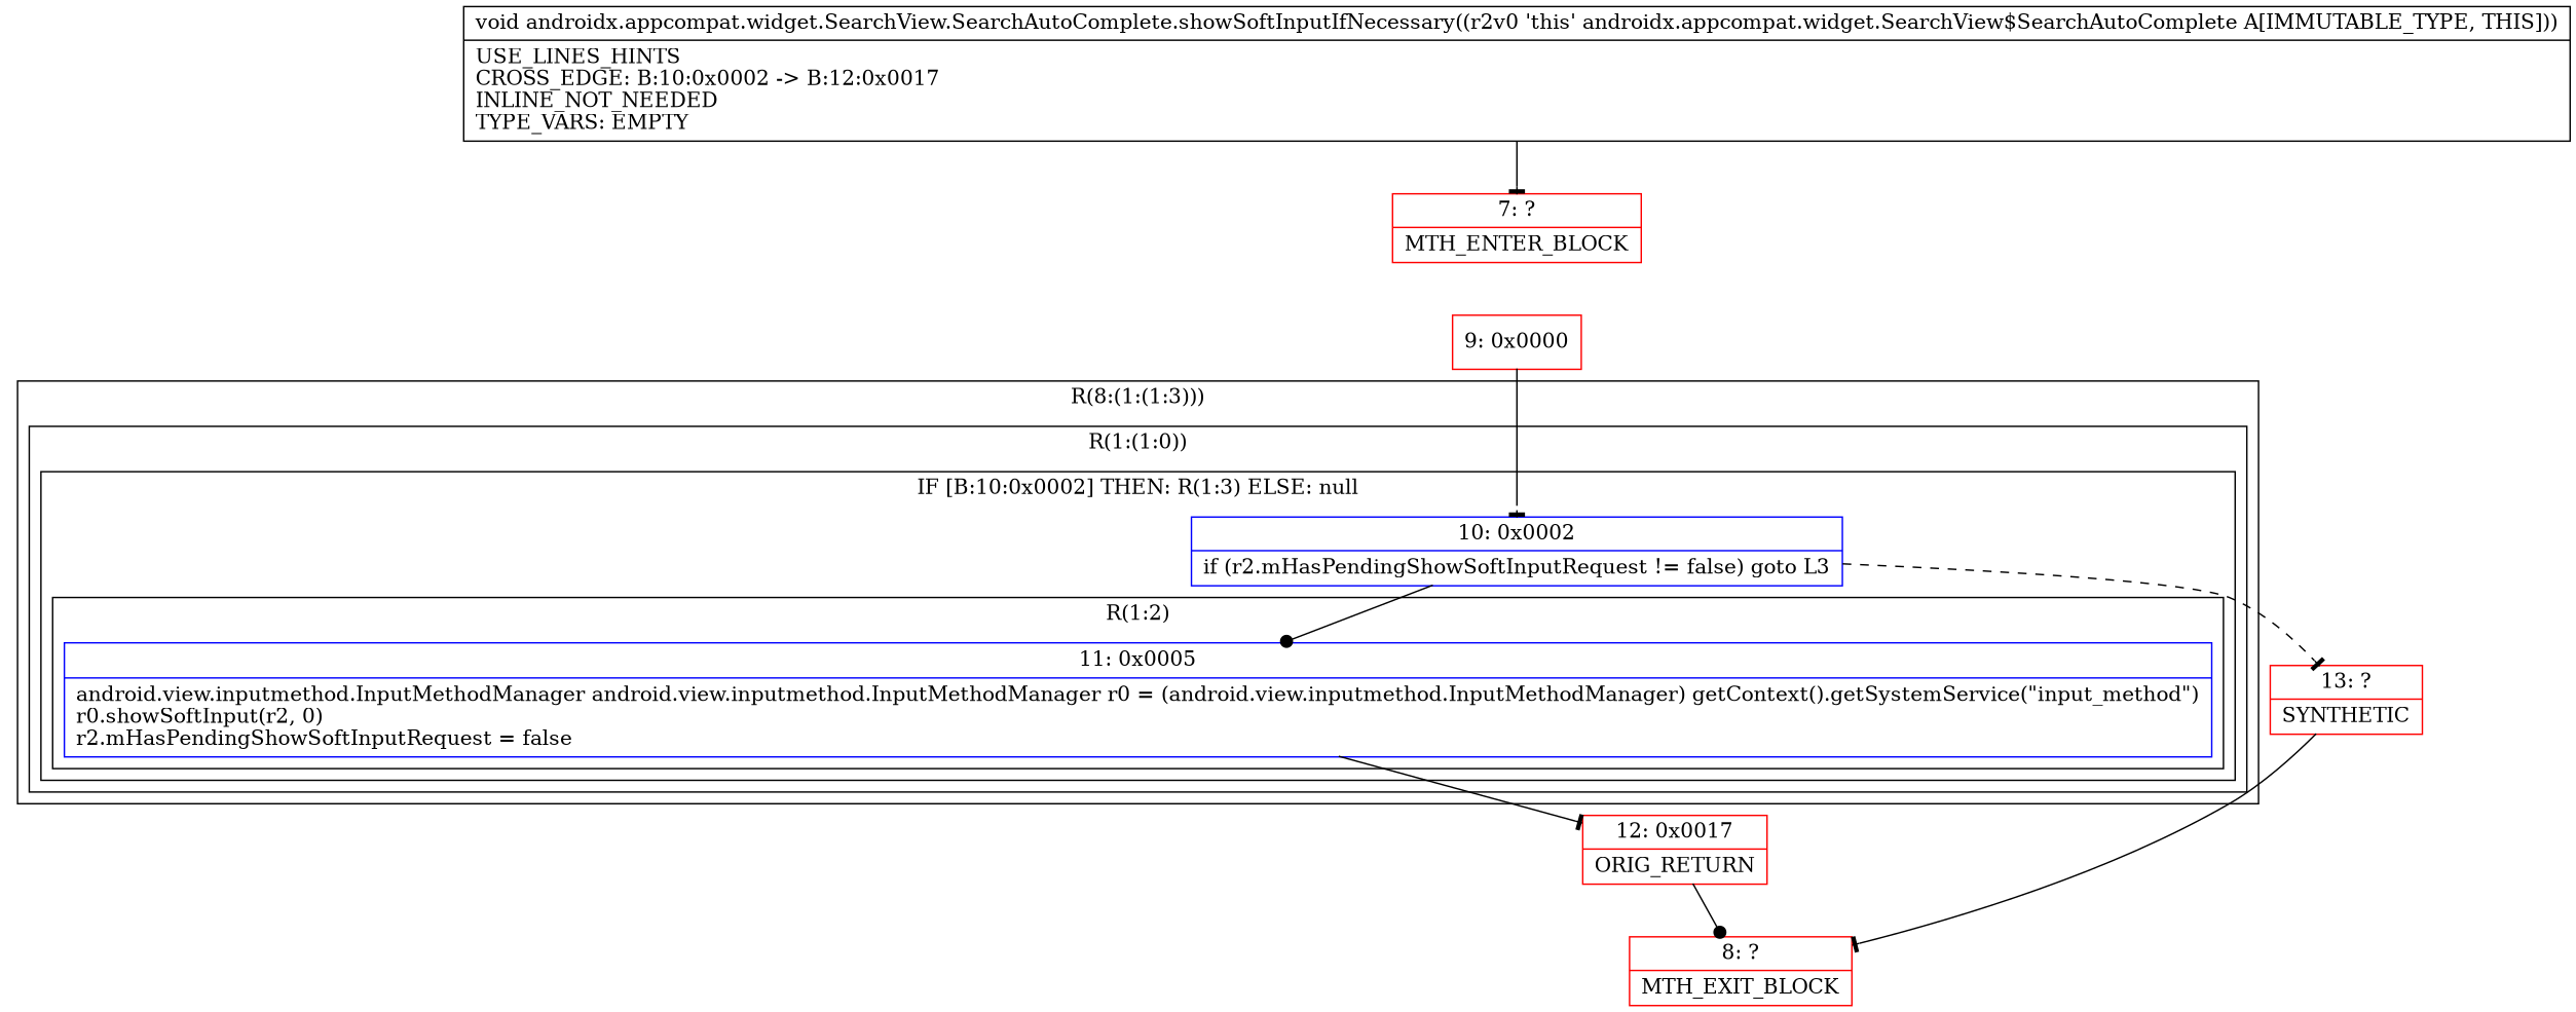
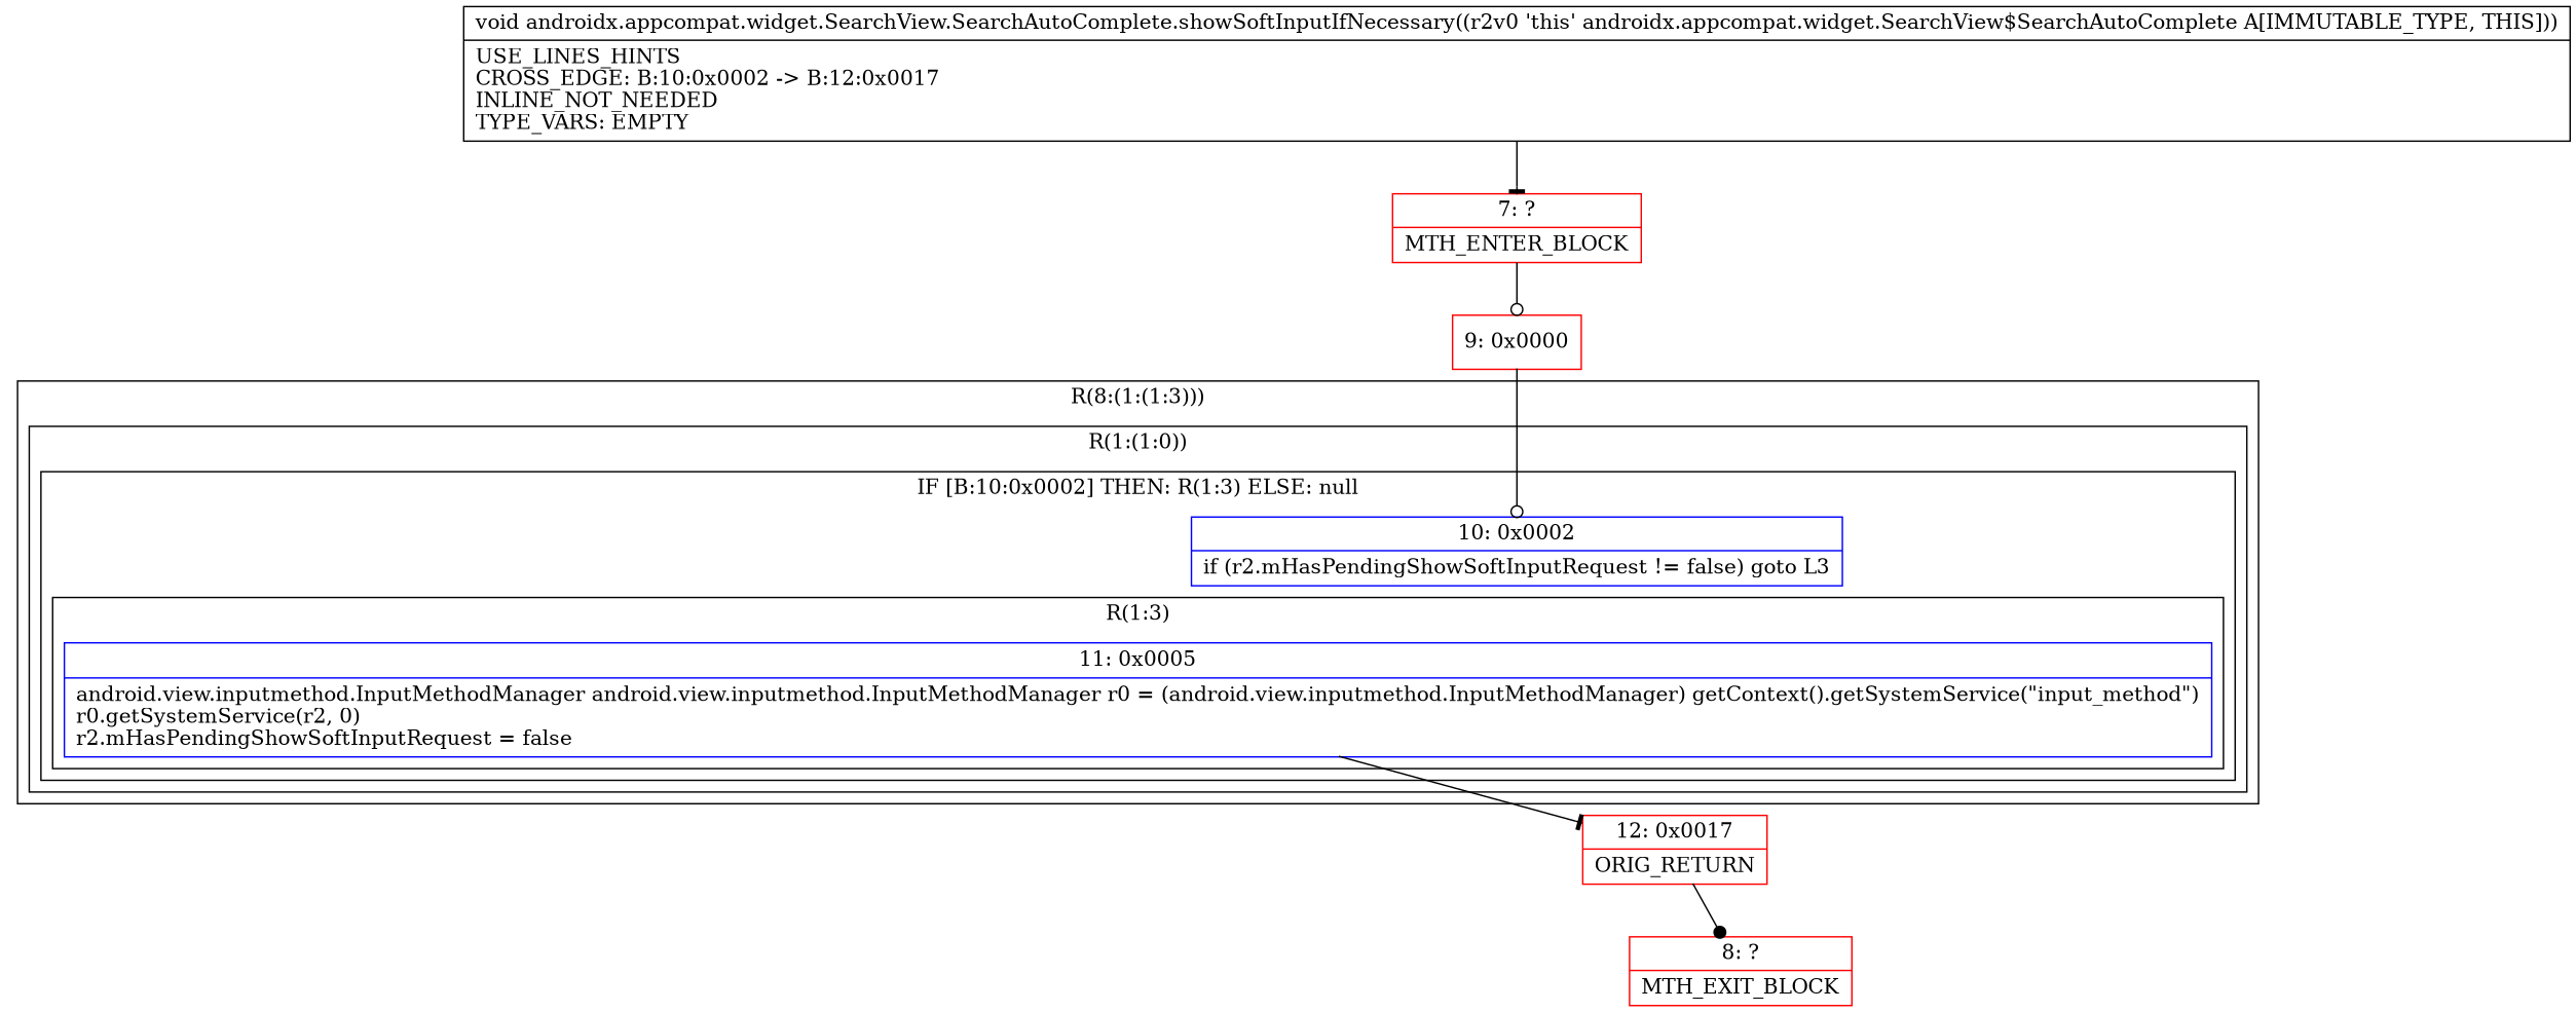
  digraph {
    node [color=red shape=record]
    edge [arrowhead=tee]
-   n1 [color=blue label="{11\:\ 0x0005|android.view.inputmethod.InputMethodManager android.view.inputmethod.InputMethodManager r0 = (android.view.inputmethod.InputMethodManager) getContext().getSystemService(\"input_method\")\lr0.showSoftInput(r2, 0)\lr2.mHasPendingShowSoftInputRequest = false\l}"]
+   n1 [color=blue label="{11\:\ 0x0005|android.view.inputmethod.InputMethodManager android.view.inputmethod.InputMethodManager r0 = (android.view.inputmethod.InputMethodManager) getContext().getSystemService(\"input_method\")\lr0.getSystemService(r2, 0)\lr2.mHasPendingShowSoftInputRequest = false\l}"]
    n2 [color=blue label="{10\:\ 0x0002|if (r2.mHasPendingShowSoftInputRequest != false) goto L3\l}"]
    n3 [label="{12\:\ 0x0017|ORIG_RETURN\l}"]
-   n4 [label="{13\:\ ?|SYNTHETIC\l}"]
    n5 [label="{8\:\ ?|MTH_EXIT_BLOCK\l}"]
    n6 [label="{7\:\ ?|MTH_ENTER_BLOCK\l}"]
    n7 [label="{9\:\ 0x0000}"]
    n8 [label="{void androidx.appcompat.widget.SearchView.SearchAutoComplete.showSoftInputIfNecessary((r2v0 'this' androidx.appcompat.widget.SearchView$SearchAutoComplete A[IMMUTABLE_TYPE, THIS]))  | USE_LINES_HINTS\lCROSS_EDGE: B:10:0x0002 \-\> B:12:0x0017\lINLINE_NOT_NEEDED\lTYPE_VARS: EMPTY\l}" color=""]
    subgraph cluster_1 {
      label="R(8:(1:(1:3)))"
      subgraph cluster_2 {
        label="R(1:(1:0))"
        subgraph cluster_3 {
          label="IF [B:10:0x0002] THEN: R(1:3) ELSE: null"
          n2
          subgraph cluster_4 {
-           label="R(1:2)"
+           label="R(1:3)"
            n1
          }
        }
      }
    }
    n1 -> n3
-   n2 -> n1 [arrowhead=dot]
-   n2 -> n4 [style=dashed]
    n3 -> n5 [arrowhead=dot]
-   n4 -> n5
-   n7 -> n2
+   n6 -> n7 [arrowhead=odot]
+   n7 -> n2 [arrowhead=odot]
    n8 -> n6
  }
